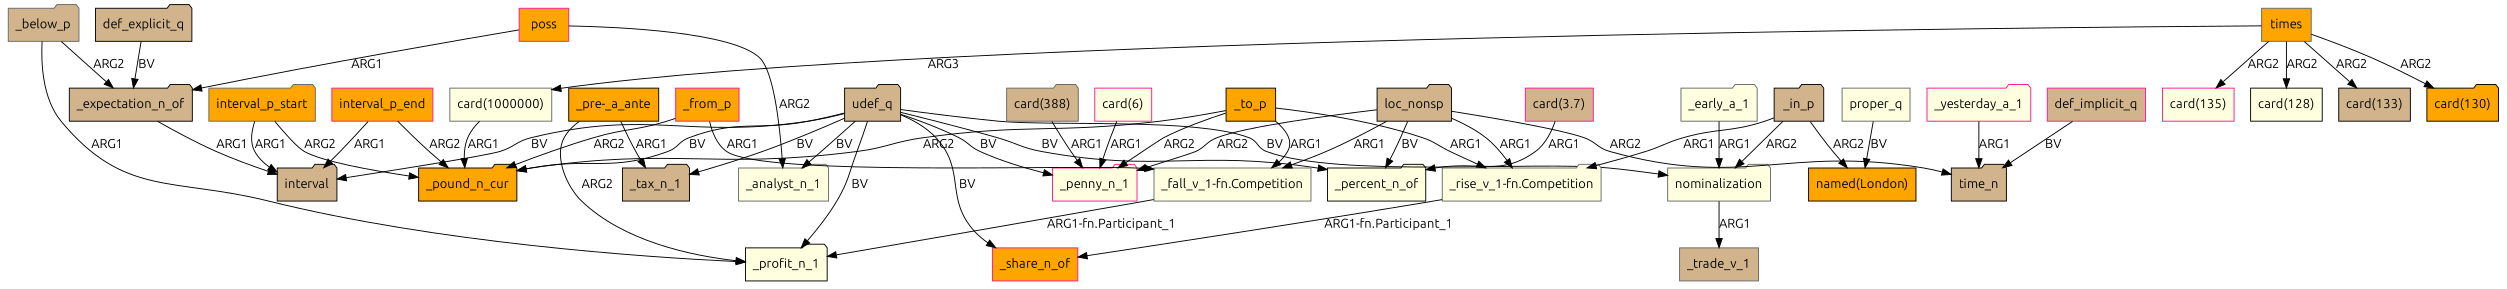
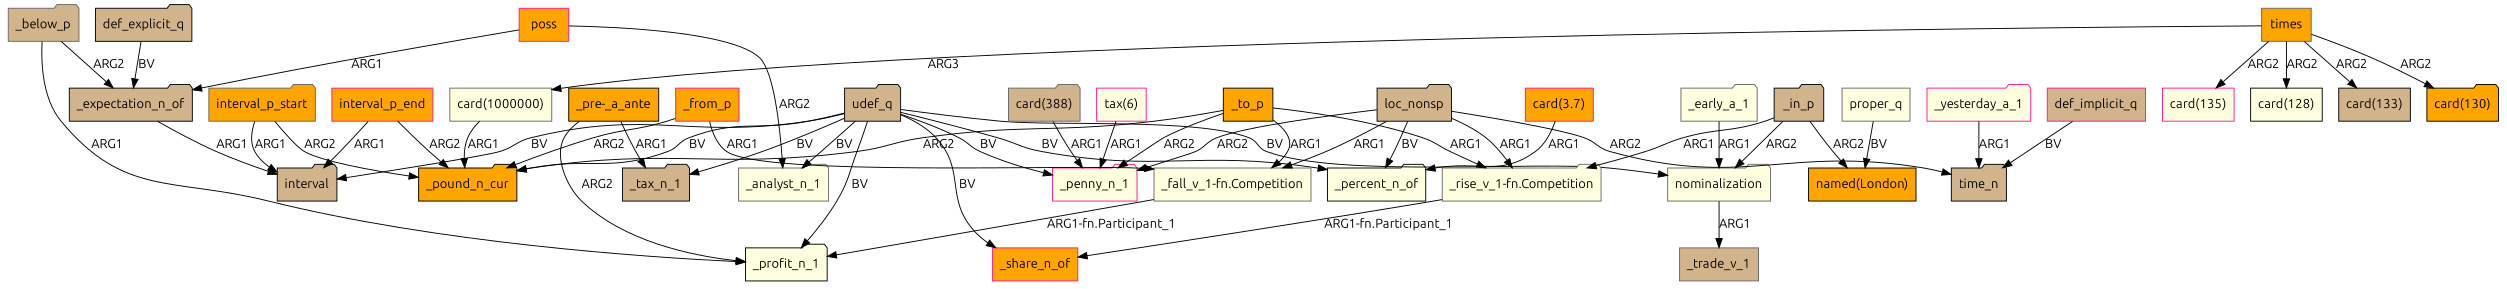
  digraph {
    fontname=Ubuntu
    node [color=black fillcolor=tan fontname=Ubuntu shape=folder style=filled]
    edge [fontname=Ubuntu]
    udef_q
    _pound_n_cur [fillcolor=orange]
    _penny_n_1 [color=deeppink fillcolor=lightyellow]
    interval
    _share_n_of [color=deeppink fillcolor=orange shape=box]
    _percent_n_of [fillcolor=lightyellow]
    _analyst_n_1 [color=gray40 fillcolor=lightyellow]
    _profit_n_1 [fillcolor=lightyellow]
    nominalization [color=gray40 fillcolor=lightyellow]
    _tax_n_1
    _trade_v_1 [color=gray40 shape=box]
    "card(388)" [color=gray40]
    _expectation_n_of
    "_rise_v_1-fn.Competition" [color=gray40 fillcolor=lightyellow]
-   "card(3.7)" [color=deeppink shape=box]
+   "card(3.7)" [color=deeppink fillcolor=orange shape=box]
    loc_nonsp
    "_fall_v_1-fn.Competition" [color=gray40 fillcolor=lightyellow shape=box]
    time_n
    _to_p [fillcolor=orange shape=box]
    _in_p
    "named(London)" [fillcolor=orange shape=box]
    "_pre-_a_ante" [fillcolor=orange shape=box]
    times [color=gray40 fillcolor=orange shape=box]
    "card(1000000)" [color=gray40 fillcolor=lightyellow shape=box]
    "card(135)" [color=deeppink fillcolor=lightyellow shape=box]
    "card(128)" [fillcolor=lightyellow shape=box]
    "card(133)" [shape=box]
    "card(130)" [fillcolor=orange]
    _early_a_1 [color=gray40 fillcolor=lightyellow]
    _yesterday_a_1 [color=deeppink fillcolor=lightyellow]
    _from_p [color=deeppink fillcolor=orange shape=box]
    interval_p_start [color=gray40 fillcolor=orange]
    _below_p [color=gray40]
    poss [color=deeppink fillcolor=orange shape=box]
    interval_p_end [color=deeppink fillcolor=orange shape=box]
    proper_q [color=gray40 fillcolor=lightyellow shape=box]
    def_explicit_q
    def_implicit_q [color=deeppink shape=box]
-   "card(6)" [color=deeppink fillcolor=lightyellow shape=box]
+   "card(6)" [color=deeppink fillcolor=lightyellow shape=box label="tax(6)"]
    udef_q -> _pound_n_cur [label=BV]
    udef_q -> _penny_n_1 [label=BV]
    udef_q -> interval [label=BV]
    udef_q -> _share_n_of [label=BV]
    udef_q -> _percent_n_of [label=BV]
    udef_q -> _analyst_n_1 [label=BV]
    udef_q -> _profit_n_1 [label=BV]
    udef_q -> nominalization [label=BV]
    udef_q -> _tax_n_1 [label=BV]
    nominalization -> _trade_v_1 [label=ARG1]
    "card(388)" -> _penny_n_1 [label=ARG1]
    _expectation_n_of -> interval [label=ARG1]
    "_rise_v_1-fn.Competition" -> _share_n_of [label="ARG1-fn.Participant_1"]
    "card(3.7)" -> _percent_n_of [label=ARG1]
    loc_nonsp -> _penny_n_1 [label=ARG2]
    loc_nonsp -> _percent_n_of [label=BV]
    loc_nonsp -> "_rise_v_1-fn.Competition" [label=ARG1]
    loc_nonsp -> "_fall_v_1-fn.Competition" [label=ARG1]
    loc_nonsp -> time_n [label=ARG2]
    "_fall_v_1-fn.Competition" -> _profit_n_1 [label="ARG1-fn.Participant_1"]
    _to_p -> _pound_n_cur [label=ARG2]
    _to_p -> _penny_n_1 [label=ARG2]
    _to_p -> "_rise_v_1-fn.Competition" [label=ARG1]
    _to_p -> "_fall_v_1-fn.Competition" [label=ARG1]
    _in_p -> nominalization [label=ARG2]
    _in_p -> "_rise_v_1-fn.Competition" [label=ARG1]
    _in_p -> "named(London)" [label=ARG2]
    "_pre-_a_ante" -> _profit_n_1 [label=ARG2]
    "_pre-_a_ante" -> _tax_n_1 [label=ARG1]
    times -> "card(1000000)" [label=ARG3]
    times -> "card(135)" [label=ARG2]
    times -> "card(128)" [label=ARG2]
    times -> "card(133)" [label=ARG2]
    times -> "card(130)" [label=ARG2]
    "card(1000000)" -> _pound_n_cur [label=ARG1]
    _early_a_1 -> nominalization [label=ARG1]
    _yesterday_a_1 -> time_n [label=ARG1]
    _from_p -> _pound_n_cur [label=ARG2]
    _from_p -> "_fall_v_1-fn.Competition" [label=ARG1]
    interval_p_start -> _pound_n_cur [label=ARG2]
    interval_p_start -> interval [label=ARG1]
    _below_p -> _profit_n_1 [label=ARG1]
    _below_p -> _expectation_n_of [label=ARG2]
    poss -> _analyst_n_1 [label=ARG2]
    poss -> _expectation_n_of [label=ARG1]
    interval_p_end -> _pound_n_cur [label=ARG2]
    interval_p_end -> interval [label=ARG1]
    proper_q -> "named(London)" [label=BV]
    def_explicit_q -> _expectation_n_of [label=BV]
    def_implicit_q -> time_n [label=BV]
    "card(6)" -> _penny_n_1 [label=ARG1]
  }
